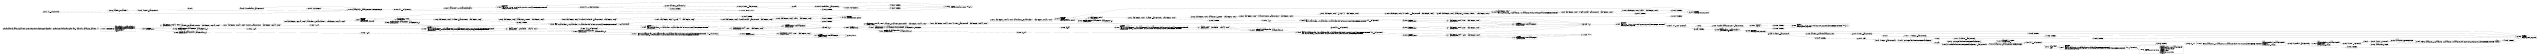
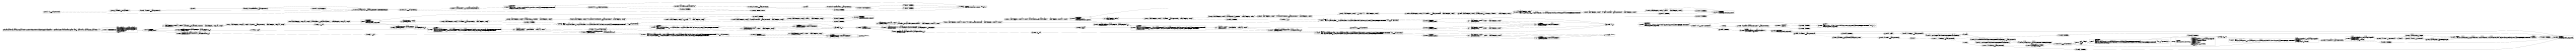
  digraph {
    rankdir=LR
    node [shape=record]
    n1 [label="{0\:\ 0x0000|MTH_ENTER_BLOCK\l|java.util.HashMap r0 = new java.util.HashMap(10)\ljava.util.ArrayList r2 = new java.util.ArrayList(10)\ljava.util.ArrayList r3 = new java.util.ArrayList(10)\lr2.add(\"\/mnt\/sdcard\")\lr3.add(\"\/mnt\/sdcard\")\lr4 = null\l}"]
    n2 [label="{1\:\ 0x001d|SYNTHETIC\lSplitter:B:1:0x001d\l}"]
    n3 [label="{2\:\ ?|Catch:\{ Exception \-\> 0x0062, all \-\> 0x005e \}\lSplitter:B:1:0x001d\l|java.io.File r6 = new java.io.File(\"\/proc\/mounts\")     \/\/ Catch:\{ Exception \-\> 0x0062, all \-\> 0x005e \}\l}"]
    n4 [label="{18\:\ 0x005e|ExcHandler: all (th java.lang.Throwable)\lSplitter:B:1:0x001d\l|java.lang.Throwable r0 = th\l}"]
    n5 [label="{20\:\ 0x0062|ExcHandler: Exception (e java.lang.Exception)\lSplitter:B:1:0x001d\l|java.lang.Exception r6 = e\l}"]
    n6 [label="{3\:\ 0x0028|Catch:\{ Exception \-\> 0x0062, all \-\> 0x005e \}\l|if (r6.exists() == false) goto L_0x0057     \/\/ Catch:\{ Exception \-\> 0x0062, all \-\> 0x005e \}\l}"]
    n7 [label="{19\:\ 0x005f|r7 = null\l}"]
    n8 [label="{21\:\ 0x0063|r7 = null\l}"]
    n9 [label="{4\:\ 0x002a|Catch:\{ Exception \-\> 0x0062, all \-\> 0x005e \}\l|java.util.Scanner r7 = new java.util.Scanner(r6)     \/\/ Catch:\{ Exception \-\> 0x0062, all \-\> 0x005e \}\l}"]
    n10 [label="{14\:\ 0x0057|r7 = null\l}"]
    n11 [label="{5\:\ 0x002f|LOOP_START\lSYNTHETIC\lSplitter:B:5:0x002f\lLOOP:0: B:5:0x002f\-\>B:125:0x002f\l}"]
    n12 [label="{15\:\ 0x0058|PHI: r7 \l  PHI: (r7v25 java.util.Scanner) = (r7v26 java.util.Scanner), (r7v27 java.util.Scanner) binds: [B:14:0x0057, B:126:0x0058] A[DONT_GENERATE, DONT_INLINE]\l|if (r7 == null) goto L_0x006a\l}"]
    n13 [label="{6\:\ ?|Catch:\{ Exception \-\> 0x0055 \}\lSplitter:B:5:0x002f\l}"]
    n14 [label="{13\:\ 0x0055|ExcHandler: Exception (e java.lang.Exception)\lSplitter:B:5:0x002f\l|java.lang.Exception r6 = e\l}"]
    n15 [label="{7\:\ 0x0033|Catch:\{ Exception \-\> 0x0055 \}\l|if (r7.hasNext() == false) goto L_0x0058     \/\/ Catch:\{ Exception \-\> 0x0055 \}\l}"]
    n16 [label="{22\:\ 0x0064|SYNTHETIC\lPHI: r6 r7 \l  PHI: (r6v3 'e' java.lang.Exception) = (r6v4 'e' java.lang.Exception), (r6v6 'e' java.lang.Exception) binds: [B:21:0x0063, B:13:0x0055] A[DONT_GENERATE, DONT_INLINE]\l  PHI: (r7v19 java.util.Scanner) = (r7v20 java.util.Scanner), (r7v27 java.util.Scanner) binds: [B:21:0x0063, B:13:0x0055] A[DONT_GENERATE, DONT_INLINE]\lSplitter:B:22:0x0064\l}"]
    n17 [label="{8\:\ 0x0035|Catch:\{ Exception \-\> 0x0055 \}\l|java.lang.String r6 = r7.nextLine()     \/\/ Catch:\{ Exception \-\> 0x0055 \}\l}"]
    n18 [label="{126\:\ 0x0058|SYNTHETIC\l}"]
    n19 [label="{9\:\ 0x003f|Catch:\{ Exception \-\> 0x0055 \}\l|if (r6.startsWith(\"\/dev\/block\/vold\/\") == false) goto L_0x002f     \/\/ Catch:\{ Exception \-\> 0x0055 \}\l}"]
    n20 [label="{10\:\ 0x0041|Catch:\{ Exception \-\> 0x0055 \}\l|r6 = r6.split(\" \")[1]     \/\/ Catch:\{ Exception \-\> 0x0055 \}\l}"]
    n21 [label="{127\:\ 0x002f|SYNTHETIC\l}"]
    n22 [label="{11\:\ 0x004f|Catch:\{ Exception \-\> 0x0055 \}\l|if (r6.equals(\"\/mnt\/sdcard\") != false) goto L_0x002f     \/\/ Catch:\{ Exception \-\> 0x0055 \}\l}"]
    n23 [label="{125\:\ 0x002f|LOOP_END\lSYNTHETIC\lLOOP:0: B:5:0x002f\-\>B:125:0x002f\l}"]
    n24 [label="{12\:\ 0x0051|Catch:\{ Exception \-\> 0x0055 \}\l|r2.add(r6)     \/\/ Catch:\{ Exception \-\> 0x0055 \}\l}"]
    n25 [label="{128\:\ 0x002f|SYNTHETIC\l}"]
    n26 [label="{129\:\ 0x002f|SYNTHETIC\l}"]
    n27 [label="{23\:\ ?|Catch:\{ all \-\> 0x0210 \}\lSplitter:B:22:0x0064\l|r6.printStackTrace()     \/\/ Catch:\{ all \-\> 0x0210 \}\l}"]
    n28 [label="{119\:\ 0x0210|ExcHandler: all (th java.lang.Throwable)\lSplitter:B:22:0x0064\l|java.lang.Throwable r0 = th\l}"]
    n29 [label="{16\:\ 0x005a|SYNTHETIC\lPHI: r7 \l  PHI: (r7v22 java.util.Scanner) = (r7v19 java.util.Scanner), (r7v25 java.util.Scanner) binds: [B:24:0x0067, B:15:0x0058] A[DONT_GENERATE, DONT_INLINE]\lSplitter:B:16:0x005a\l}"]
    n30 [label="{25\:\ 0x006a|r6 = 0\l}"]
    n31 [label="{17\:\ ?|Catch:\{ Exception \-\> 0x006a \}\lSplitter:B:16:0x005a\l|r7.close()     \/\/ Catch:\{ Exception \-\> 0x006a \}\l}"]
    n32 [label="{26\:\ ?|SYNTHETIC\lExcHandler: Exception (unused java.lang.Exception)\lSplitter:B:16:0x005a\l}"]
    n33 [label="{27\:\ 0x006b|SYNTHETIC\lSplitter:B:27:0x006b\l}"]
    n34 [label="{120\:\ 0x0211|PHI: r0 r7 \l  PHI: (r0v1 'th' java.lang.Throwable) = (r0v5 'th' java.lang.Throwable), (r0v6 'th' java.lang.Throwable) binds: [B:119:0x0210, B:19:0x005f] A[DONT_GENERATE, DONT_INLINE]\l  PHI: (r7v0 java.util.Scanner) = (r7v19 java.util.Scanner), (r7v21 java.util.Scanner) binds: [B:119:0x0210, B:19:0x005f] A[DONT_GENERATE, DONT_INLINE]\l|if (r7 == null) goto L_0x0216\l}"]
    n35 [label="{121\:\ 0x0213|SYNTHETIC\lSplitter:B:121:0x0213\l}"]
    n36 [label="{123\:\ 0x0216|throw r0\l}"]
    n37 [label="{24\:\ 0x0067|if (r7 == null) goto L_0x006a\l}"]
    n38 [label="{28\:\ ?|Catch:\{ Exception \-\> 0x00c4, all \-\> 0x00c0 \}\lSplitter:B:27:0x006b\l|java.io.File r7 = new java.io.File(\"\/system\/etc\/vold.fstab\")     \/\/ Catch:\{ Exception \-\> 0x00c4, all \-\> 0x00c0 \}\l}"]
    n39 [label="{47\:\ 0x00c0|ExcHandler: all (th java.lang.Throwable)\lSplitter:B:27:0x006b\l|java.lang.Throwable r0 = th\l}"]
    n40 [label="{49\:\ 0x00c4|ExcHandler: Exception (r7v7 'e' java.lang.Exception A[CUSTOM_DECLARE])\lSplitter:B:27:0x006b\l|java.lang.Exception r7 = move\-exception\l}"]
    n41 [label="{29\:\ 0x0076|Catch:\{ Exception \-\> 0x00c4, all \-\> 0x00c0 \}\l|if (r7.exists() == false) goto L_0x00ba     \/\/ Catch:\{ Exception \-\> 0x00c4, all \-\> 0x00c0 \}\l}"]
    n42 [label="{48\:\ 0x00c1|r8 = null\l}"]
    n43 [label="{50\:\ 0x00c5|r8 = null\lr4 = r7\l}"]
    n44 [label="{30\:\ 0x0078|Catch:\{ Exception \-\> 0x00c4, all \-\> 0x00c0 \}\l|java.util.Scanner r8 = new java.util.Scanner(r7)     \/\/ Catch:\{ Exception \-\> 0x00c4, all \-\> 0x00c0 \}\l}"]
    n45 [label="{44\:\ 0x00ba|PHI: r4 \l  PHI: (r4v19 java.util.Scanner) = (r4v2 java.util.Scanner), (r4v22 java.util.Scanner) binds: [B:29:0x0076, B:42:0x00b6] A[DONT_GENERATE, DONT_INLINE]\l|if (r4 == null) goto L_0x00cf\l}"]
    n46 [label="{31\:\ 0x007d|LOOP_START\lSYNTHETIC\lSplitter:B:31:0x007d\lLOOP:1: B:31:0x007d\-\>B:130:0x007d\l}"]
    n47 [label="{45\:\ 0x00bc|SYNTHETIC\lSplitter:B:45:0x00bc\l}"]
    n48 [label="{56\:\ 0x00cf|r4 = 0\l}"]
    n49 [label="{32\:\ ?|Catch:\{ Exception \-\> 0x00b8 \}\lSplitter:B:31:0x007d\l}"]
    n50 [label="{43\:\ 0x00b8|ExcHandler: Exception (e java.lang.Exception)\lSplitter:B:31:0x007d\l|java.lang.Exception r4 = e\l}"]
    n51 [label="{33\:\ 0x0081|Catch:\{ Exception \-\> 0x00b8 \}\l|if (r8.hasNext() == false) goto L_0x00b6     \/\/ Catch:\{ Exception \-\> 0x00b8 \}\l}"]
    n52 [label="{51\:\ 0x00c7|SYNTHETIC\lPHI: r4 r8 \l  PHI: (r4v17 'e' java.lang.Exception) = (r4v18 'e' java.lang.Exception), (r4v20 'e' java.lang.Exception) binds: [B:50:0x00c5, B:43:0x00b8] A[DONT_GENERATE, DONT_INLINE]\l  PHI: (r8v14 java.util.Scanner) = (r8v15 java.util.Scanner), (r8v19 java.util.Scanner) binds: [B:50:0x00c5, B:43:0x00b8] A[DONT_GENERATE, DONT_INLINE]\lSplitter:B:51:0x00c7\l}"]
    n53 [label="{34\:\ 0x0083|Catch:\{ Exception \-\> 0x00b8 \}\l|java.lang.String r4 = r8.nextLine()     \/\/ Catch:\{ Exception \-\> 0x00b8 \}\l}"]
    n54 [label="{131\:\ 0x00b6|SYNTHETIC\l}"]
    n55 [label="{35\:\ 0x008d|Catch:\{ Exception \-\> 0x00b8 \}\l|if (r4.startsWith(\"dev_mount\") == false) goto L_0x007d     \/\/ Catch:\{ Exception \-\> 0x00b8 \}\l}"]
    n56 [label="{42\:\ 0x00b6|r4 = r8\l}"]
    n57 [label="{36\:\ 0x008f|Catch:\{ Exception \-\> 0x00b8 \}\l|r4 = r4.split(\" \")[2]     \/\/ Catch:\{ Exception \-\> 0x00b8 \}\l}"]
    n58 [label="{132\:\ 0x007d|SYNTHETIC\l}"]
    n59 [label="{37\:\ 0x009e|Catch:\{ Exception \-\> 0x00b8 \}\l|if (r4.contains(\":\") == false) goto L_0x00aa     \/\/ Catch:\{ Exception \-\> 0x00b8 \}\l}"]
    n60 [label="{130\:\ 0x007d|LOOP_END\lSYNTHETIC\lLOOP:1: B:31:0x007d\-\>B:130:0x007d\l}"]
    n61 [label="{38\:\ 0x00a0|Catch:\{ Exception \-\> 0x00b8 \}\l|java.lang.String r4 = r4.substring(0, r4.indexOf(\":\"))     \/\/ Catch:\{ Exception \-\> 0x00b8 \}\l}"]
    n62 [label="{39\:\ 0x00aa|Catch:\{ Exception \-\> 0x00b8 \}\lPHI: r4 \l  PHI: (r4v26 java.lang.String) = (r4v25 java.lang.String), (r4v27 java.lang.String) binds: [B:37:0x009e, B:38:0x00a0] A[DONT_GENERATE, DONT_INLINE]\l}"]
    n63 [label="{40\:\ 0x00b0|Catch:\{ Exception \-\> 0x00b8 \}\l|if (r4.equals(\"\/mnt\/sdcard\") != false) goto L_0x007d     \/\/ Catch:\{ Exception \-\> 0x00b8 \}\l}"]
    n64 [label="{41\:\ 0x00b2|Catch:\{ Exception \-\> 0x00b8 \}\l|r3.add(r4)     \/\/ Catch:\{ Exception \-\> 0x00b8 \}\l}"]
    n65 [label="{133\:\ 0x007d|SYNTHETIC\l}"]
    n66 [label="{134\:\ 0x007d|SYNTHETIC\l}"]
    n67 [label="{52\:\ ?|Catch:\{ all \-\> 0x0209 \}\lSplitter:B:51:0x00c7\l|r4.printStackTrace()     \/\/ Catch:\{ all \-\> 0x0209 \}\l}"]
    n68 [label="{113\:\ 0x0209|ExcHandler: all (th java.lang.Throwable)\lSplitter:B:51:0x00c7\l|java.lang.Throwable r0 = th\l}"]
    n69 [label="{46\:\ ?|Catch:\{ Exception \-\> 0x00cf \}\lSplitter:B:45:0x00bc\l|r4.close()     \/\/ Catch:\{ Exception \-\> 0x00cf \}\l}"]
    n70 [label="{57\:\ ?|SYNTHETIC\lExcHandler: Exception (unused java.lang.Exception)\lSplitter:B:45:0x00bc\l}"]
    n71 [label="{58\:\ 0x00d0|LOOP_START\lPHI: r4 \l  PHI: (r4v4 int) = (r4v3 int), (r4v15 int) binds: [B:56:0x00cf, B:63:0x00e8] A[DONT_GENERATE, DONT_INLINE]\lLOOP:2: B:58:0x00d0\-\>B:63:0x00e8\l}"]
    n72 [label="{114\:\ 0x020a|PHI: r0 r8 \l  PHI: (r0v2 'th' java.lang.Throwable) = (r0v3 'th' java.lang.Throwable), (r0v4 'th' java.lang.Throwable) binds: [B:113:0x0209, B:48:0x00c1] A[DONT_GENERATE, DONT_INLINE]\l  PHI: (r8v0 java.util.Scanner) = (r8v14 java.util.Scanner), (r8v16 java.util.Scanner) binds: [B:113:0x0209, B:48:0x00c1] A[DONT_GENERATE, DONT_INLINE]\l|if (r8 == null) goto L_0x020f\l}"]
    n73 [label="{115\:\ 0x020c|SYNTHETIC\lSplitter:B:115:0x020c\l}"]
    n74 [label="{117\:\ 0x020f|throw r0\l}"]
    n75 [label="{53\:\ 0x00ca|if (r8 == null) goto L_0x00cf\l}"]
    n76 [label="{54\:\ 0x00cc|SYNTHETIC\lSplitter:B:54:0x00cc\l}"]
    n77 [label="{55\:\ ?|Catch:\{ Exception \-\> 0x00cf \}\lSplitter:B:54:0x00cc\l|r8.close()     \/\/ Catch:\{ Exception \-\> 0x00cf \}\l}"]
    n78 [label="{59\:\ 0x00d4|if (r4 \>= r2.size()) goto L_0x00ea\l}"]
    n79 [label="{60\:\ 0x00d6}"]
    n80 [label="{135\:\ 0x00ea|SYNTHETIC\l}"]
    n81 [label="{61\:\ 0x00e0|if (r3.contains((java.lang.String) r2.get(r4)) != false) goto L_0x00e8\l}"]
    n82 [label="{64\:\ 0x00ea|r3.clear()\ljava.util.ArrayList r3 = new java.util.ArrayList(10)\ljava.util.Iterator r1 = r2.iterator()\l}"]
    n83 [label="{62\:\ 0x00e2|r2.remove(r4)\lr4 = r4 + \-1\l}"]
    n84 [label="{137\:\ 0x00e8|SYNTHETIC\l}"]
    n85 [label="{136\:\ 0x00e8|SYNTHETIC\l}"]
    n86 [label="{63\:\ 0x00e8|LOOP_END\lPHI: r4 \l  PHI: (r4v14 int) = (r4v4 int), (r4v16 int) binds: [B:137:0x00e8, B:136:0x00e8] A[DONT_GENERATE, DONT_INLINE]\lLOOP:2: B:58:0x00d0\-\>B:63:0x00e8\l|int r4 = r4 + 1\l}"]
    n87 [label="{65\:\ 0x00f6|LOOP_START\lLOOP:3: B:65:0x00f6\-\>B:138:0x00f6\l}"]
    n88 [label="{66\:\ 0x00fa|if (r1.hasNext() == false) goto L_0x0199\l}"]
    n89 [label="{67\:\ 0x00fc|java.io.File r7 = new java.io.File((java.lang.String) r1.next())\l}"]
    n90 [label="{139\:\ 0x0199|SYNTHETIC\l}"]
    n91 [label="{68\:\ 0x010b|if (r7.exists() == false) goto L_0x00f6\l}"]
    n92 [label="{88\:\ 0x0199|r2.clear()\l}"]
    n93 [label="{69\:\ 0x010d}"]
-   n94 [label="{140\:\ 0x00f6|SYNTHETIC\l}"]
    n95 [label="{70\:\ 0x0111|if (r7.isDirectory() == false) goto L_0x00f6\l}"]
    n96 [label="{138\:\ 0x00f6|LOOP_END\lSYNTHETIC\lLOOP:3: B:65:0x00f6\-\>B:138:0x00f6\l}"]
    n97 [label="{71\:\ 0x0113}"]
    n98 [label="{141\:\ 0x00f6|SYNTHETIC\l}"]
    n99 [label="{72\:\ 0x0117|if (r7.canWrite() == false) goto L_0x00f6\l}"]
    n100 [label="{73\:\ 0x0119|java.io.File[] r4 = r7.listFiles()\ljava.lang.String r8 = \"[\"\l}"]
    n101 [label="{142\:\ 0x00f6|SYNTHETIC\l}"]
    n102 [label="{74\:\ 0x011f|if (r4 == null) goto L_0x0154\l}"]
    n103 [label="{75\:\ 0x0121|int r9 = r4.length\lr10 = r8\lr8 = 0\l}"]
    n104 [label="{79\:\ 0x0154|PHI: r8 \l  PHI: (r8v2 java.lang.String) = (r8v1 java.lang.String), (r8v12 java.lang.String) binds: [B:74:0x011f, B:78:0x0153] A[DONT_GENERATE, DONT_INLINE]\l|java.lang.StringBuilder r4 = new java.lang.StringBuilder()\lr4.append(r8)\lr4.append(\"]\")\ljava.lang.String r4 = r4.toString()\l}"]
    n105 [label="{76\:\ 0x0124|LOOP_START\lPHI: r8 r10 \l  PHI: (r8v11 int) = (r8v10 int), (r8v13 int) binds: [B:75:0x0121, B:77:0x0126] A[DONT_GENERATE, DONT_INLINE]\l  PHI: (r10v1 java.lang.String) = (r10v0 java.lang.String), (r10v7 java.lang.String) binds: [B:75:0x0121, B:77:0x0126] A[DONT_GENERATE, DONT_INLINE]\lLOOP:4: B:76:0x0124\-\>B:77:0x0126\l|if (r8 \>= r9) goto L_0x0153\l}"]
    n106 [label="{80\:\ 0x0169|if (r3.contains(r4) != false) goto L_0x00f6\l}"]
    n107 [label="{77\:\ 0x0126|LOOP_END\lLOOP:4: B:76:0x0124\-\>B:77:0x0126\l|r11 = r4[r8]\ljava.lang.StringBuilder r12 = new java.lang.StringBuilder()\lr12.append(r10)\lr12.append(r11.getName().hashCode())\lr12.append(\":\")\lr12.append(r11.length())\lr12.append(\", \")\ljava.lang.String r10 = r12.toString()\lint r8 = r8 + 1\l}"]
    n108 [label="{145\:\ 0x0153|SYNTHETIC\l}"]
    n109 [label="{78\:\ 0x0153|r8 = r10\l}"]
    n110 [label="{81\:\ 0x016b|java.lang.StringBuilder r8 = new java.lang.StringBuilder()\lr8.append(\"sdCard_\")\lr8.append(r0.size())\ljava.lang.String r8 = r8.toString()\l}"]
    n111 [label="{143\:\ 0x00f6|SYNTHETIC\l}"]
    n112 [label="{82\:\ 0x0184|if (r0.size() != 0) goto L_0x0189\l}"]
    n113 [label="{83\:\ 0x0186|java.lang.String r8 = SD_CARD\l}"]
    n114 [label="{84\:\ 0x0189}"]
    n115 [label="{87\:\ 0x0191|PHI: r8 \l  PHI: (r8v7 java.lang.String) = (r8v6 java.lang.String), (r8v8 java.lang.String), (r8v9 java.lang.String) binds: [B:85:0x018d, B:86:0x018f, B:83:0x0186] A[DONT_GENERATE, DONT_INLINE]\l|r3.add(r4)\lr0.put(r8, r7)\l}"]
    n116 [label="{85\:\ 0x018d|if (r0.size() != 1) goto L_0x0191\l}"]
    n117 [label="{144\:\ 0x00f6|SYNTHETIC\l}"]
    n118 [label="{86\:\ 0x018f|java.lang.String r8 = EXTERNAL_SD_CARD\l}"]
    n119 [label="{89\:\ 0x01a0|if (r0.isEmpty() == false) goto L_0x01ab\l}"]
    n120 [label="{90\:\ 0x01a2|r0.put(SD_CARD, android.os.Environment.getExternalStorageDirectory())\l}"]
    n121 [label="{91\:\ 0x01ab}"]
    n122 [label="{92\:\ 0x01b3|if (r0.containsValue(android.os.Environment.getExternalStorageDirectory()) != false) goto L_0x01be\l}"]
    n123 [label="{94\:\ 0x01be|java.lang.String r1 = java.lang.System.getenv(\"EXTERNAL_STORAGE\")\l}"]
    n124 [label="{93\:\ 0x01b5|r0.put(SD_CARD, android.os.Environment.getExternalStorageDirectory())\l}"]
    n125 [label="{95\:\ 0x01c4|if (r1 == null) goto L_0x01dc\l}"]
    n126 [label="{96\:\ 0x01c6|java.io.File r2 = new java.io.File(r1)\l}"]
    n127 [label="{101\:\ 0x01dc|java.lang.String r1 = java.lang.System.getenv(\"SECONDARY_STORAGE\")\l}"]
    n128 [label="{97\:\ 0x01cf|if (r2.exists() == false) goto L_0x01dc\l}"]
    n129 [label="{102\:\ 0x01e2|if (r1 == null) goto L_0x0208\l}"]
    n130 [label="{98\:\ 0x01d1}"]
    n131 [label="{99\:\ 0x01d5|if (r0.containsValue(r2) != false) goto L_0x01dc\l}"]
    n132 [label="{100\:\ 0x01d7|r0.put(SD_CARD, r2)\l}"]
    n133 [label="{103\:\ 0x01e4|java.lang.String[] r1 = r1.split(java.io.File.pathSeparator)\l}"]
    n134 [label="{112\:\ 0x0208|RETURN\l|return r0\l}"]
    n135 [label="{104\:\ 0x01ea|LOOP_START\lPHI: r6 \l  PHI: (r6v1 int) = (r6v0 int), (r6v2 int) binds: [B:103:0x01e4, B:111:0x0205] A[DONT_GENERATE, DONT_INLINE]\lLOOP:5: B:104:0x01ea\-\>B:111:0x0205\l}"]
    n136 [label="{105\:\ 0x01eb|if (r6 \>= r1.length) goto L_0x0208\l}"]
    n137 [label="{106\:\ 0x01ed|java.io.File r2 = new java.io.File(r1[r6])\l}"]
    n138 [label="{146\:\ 0x0208|SYNTHETIC\l}"]
    n139 [label="{107\:\ 0x01f8|if (r2.exists() == false) goto L_0x0205\l}"]
    n140 [label="{108\:\ 0x01fa}"]
    n141 [label="{148\:\ 0x0205|SYNTHETIC\l}"]
    n142 [label="{109\:\ 0x01fe|if (r0.containsValue(r2) != false) goto L_0x0205\l}"]
    n143 [label="{111\:\ 0x0205|LOOP_END\lLOOP:5: B:104:0x01ea\-\>B:111:0x0205\l|int r6 = r6 + 1\l}"]
    n144 [label="{110\:\ 0x0200|r0.put(SD_CARD, r2)\l}"]
    n145 [label="{149\:\ 0x0205|SYNTHETIC\l}"]
    n146 [label="{147\:\ 0x0205|SYNTHETIC\l}"]
    n147 [label="{116\:\ ?|Catch:\{ Exception \-\> 0x020f \}\lSplitter:B:115:0x020c\l|r8.close()     \/\/ Catch:\{ Exception \-\> 0x020f \}\l}"]
    n148 [label="{118\:\ ?|SYNTHETIC\lExcHandler: Exception (unused java.lang.Exception)\lSplitter:B:115:0x020c\l}"]
    n149 [label="{122\:\ ?|Catch:\{ Exception \-\> 0x0216 \}\lSplitter:B:121:0x0213\l|r7.close()     \/\/ Catch:\{ Exception \-\> 0x0216 \}\l}"]
    n150 [label="{124\:\ ?|SYNTHETIC\lExcHandler: Exception (unused java.lang.Exception)\lSplitter:B:121:0x0213\l}"]
    n151 [label="{public static java.util.Map\<java.lang.String, java.io.File\> org.osmdroid.tileprovider.util.StorageUtils.getAllStorageLocations()  | Annotation[SYSTEM, dalvik.annotation.Signature, \{value=[(), Ljava\/util\/Map\<, Ljava\/lang\/String;, Ljava\/io\/File;, \>;]\}]\l}"]
    n1 -> n2
    n2 -> n3
    n2 -> n4
    n2 -> n5
    n3 -> n6
    n4 -> n7
    n5 -> n8
    n6 -> n9 [style=dashed]
    n6 -> n10
    n7 -> n34
    n8 -> n16
    n9 -> n11
    n10 -> n12
    n11 -> n13
    n11 -> n14
    n12 -> n29 [style=dashed]
    n12 -> n30
    n13 -> n15
    n14 -> n16
    n15 -> n17 [style=dashed]
    n15 -> n18
    n16 -> n27
    n16 -> n28
    n17 -> n19
    n18 -> n12
    n19 -> n20 [style=dashed]
    n19 -> n21
    n20 -> n22
    n21 -> n23
    n22 -> n24 [style=dashed]
    n22 -> n25
    n23 -> n11
    n24 -> n26
    n25 -> n23
    n26 -> n23
    n27 -> n28
    n27 -> n37
    n28 -> n34
    n29 -> n31
    n29 -> n32
    n30 -> n33
    n31 -> n30
    n31 -> n32
    n32 -> n30
    n33 -> n38
    n33 -> n39
    n33 -> n40
    n34 -> n35 [style=dashed]
    n34 -> n36
    n35 -> n149
    n35 -> n150
    n37 -> n29 [style=dashed]
    n37 -> n30
    n38 -> n41
    n39 -> n42
    n40 -> n43
    n41 -> n44 [style=dashed]
    n41 -> n45
    n42 -> n72
    n43 -> n52
    n44 -> n46
    n45 -> n47 [style=dashed]
    n45 -> n48
    n46 -> n49
    n46 -> n50
    n47 -> n69
    n47 -> n70
    n48 -> n71
    n49 -> n51
    n50 -> n52
    n51 -> n53 [style=dashed]
    n51 -> n54
    n52 -> n67
    n52 -> n68
    n53 -> n55
    n54 -> n56
    n55 -> n57 [style=dashed]
    n55 -> n58
    n56 -> n45
    n57 -> n59
    n58 -> n60
    n59 -> n61 [style=dashed]
    n59 -> n62
    n60 -> n46
    n61 -> n62
    n62 -> n63
    n63 -> n64 [style=dashed]
    n63 -> n65
    n64 -> n66
    n65 -> n60
    n66 -> n60
    n67 -> n68
    n67 -> n75
    n68 -> n72
    n69 -> n48
    n69 -> n70
    n70 -> n48
    n71 -> n78
    n72 -> n73 [style=dashed]
    n72 -> n74
    n73 -> n147
    n73 -> n148
    n75 -> n48
    n75 -> n76 [style=dashed]
    n76 -> n70
    n76 -> n77
    n77 -> n48
    n77 -> n70
    n78 -> n79 [style=dashed]
    n78 -> n80
    n79 -> n81
    n80 -> n82
    n81 -> n83 [style=dashed]
    n81 -> n84
    n82 -> n87
    n83 -> n85
    n84 -> n86
    n85 -> n86
    n86 -> n71
    n87 -> n88
    n88 -> n89 [style=dashed]
    n88 -> n90
    n89 -> n91
    n90 -> n92
    n91 -> n93 [style=dashed]
-   n91 -> n94
    n92 -> n119
    n93 -> n95
-   n94 -> n96
    n95 -> n97 [style=dashed]
    n95 -> n98
    n96 -> n87
    n97 -> n99
    n98 -> n96
    n99 -> n100 [style=dashed]
    n99 -> n101
    n100 -> n102
    n101 -> n96
    n102 -> n103 [style=dashed]
    n102 -> n104
    n103 -> n105
    n104 -> n106
    n105 -> n107 [style=dashed]
    n105 -> n108
    n106 -> n110 [style=dashed]
    n106 -> n111
    n107 -> n105
    n108 -> n109
    n109 -> n104
    n110 -> n112
    n111 -> n96
    n112 -> n113 [style=dashed]
    n112 -> n114
    n113 -> n115
    n114 -> n116
    n115 -> n117
    n116 -> n115
    n116 -> n118 [style=dashed]
    n117 -> n96
    n118 -> n115
    n119 -> n120 [style=dashed]
    n119 -> n121
    n120 -> n121
    n121 -> n122
    n122 -> n123
    n123 -> n102
    n124 -> n123
    n125 -> n126 [style=dashed]
    n125 -> n127
    n126 -> n128
    n127 -> n129
    n128 -> n127
    n128 -> n130 [style=dashed]
    n129 -> n133 [style=dashed]
    n129 -> n134
    n130 -> n131
    n131 -> n127
    n131 -> n132 [style=dashed]
    n132 -> n127
    n133 -> n135
    n135 -> n136
    n136 -> n137 [style=dashed]
    n136 -> n138
    n137 -> n139
    n138 -> n134
    n139 -> n140 [style=dashed]
    n139 -> n141
    n140 -> n142
    n141 -> n143
    n142 -> n144 [style=dashed]
    n142 -> n145
    n143 -> n135
    n144 -> n146
    n145 -> n143
    n146 -> n143
    n147 -> n74
    n147 -> n148
    n148 -> n74
    n149 -> n36
    n149 -> n150
    n150 -> n36
    n151 -> n1
  }
